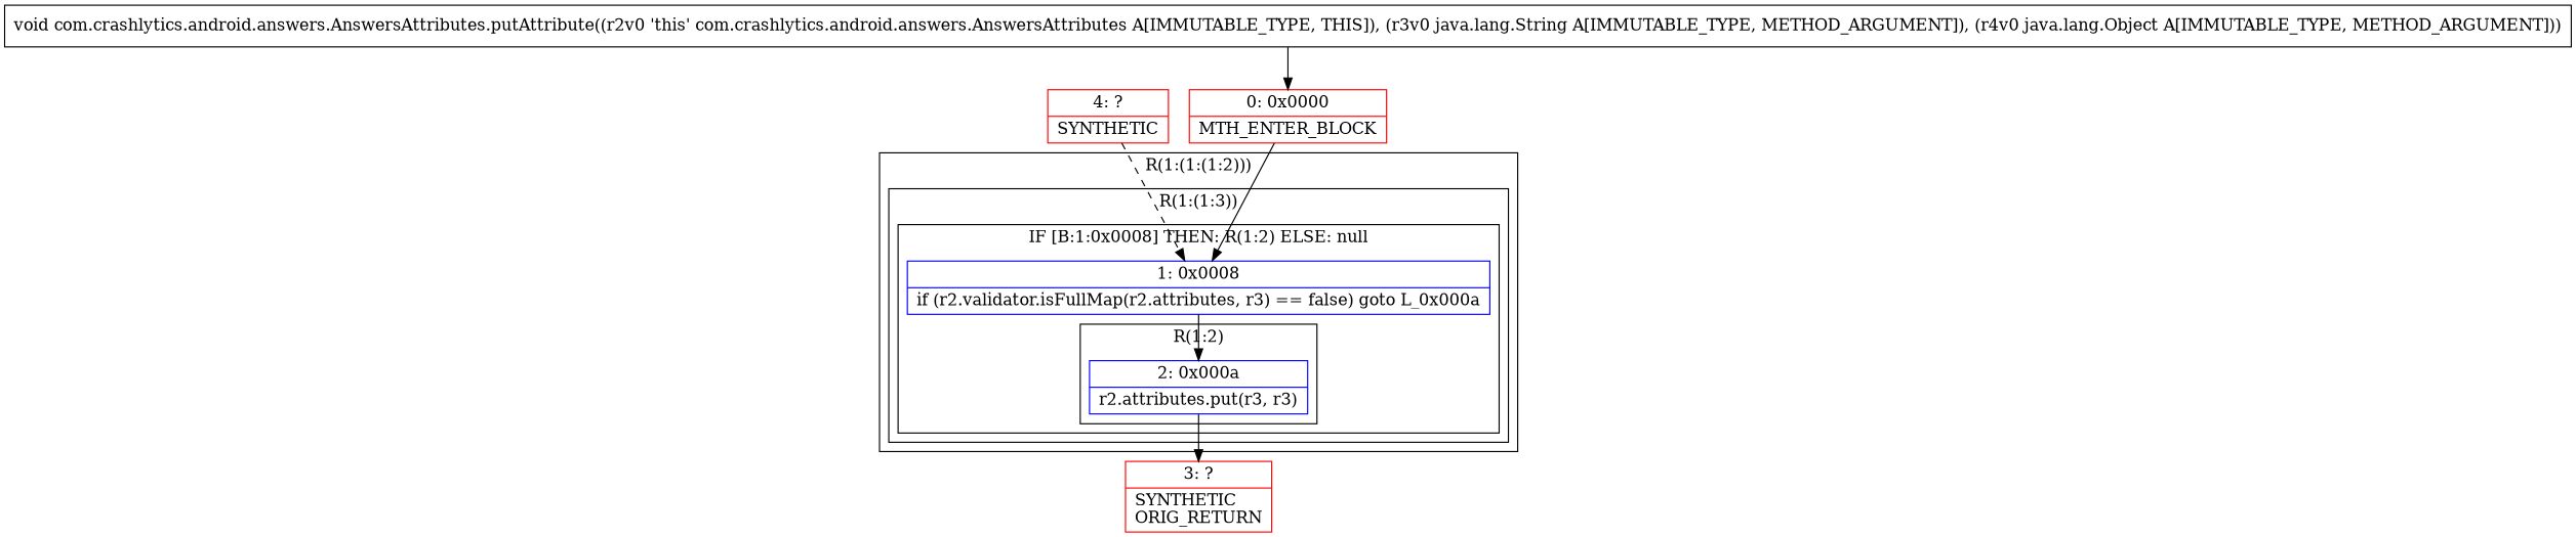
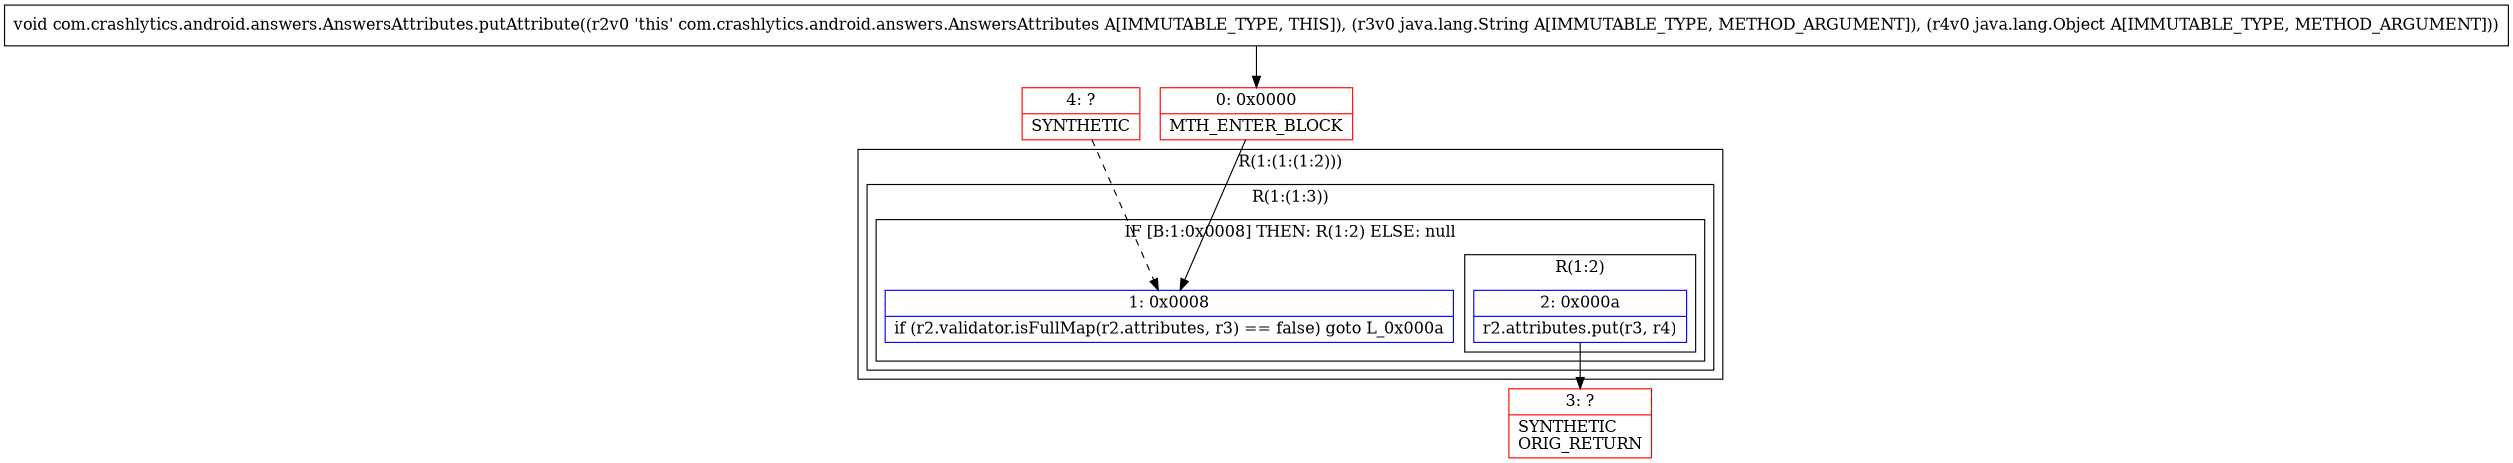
  digraph {
    node [color=red shape=record]
-   n1 [color=blue label="{2\:\ 0x000a|r2.attributes.put(r3, r3)\l}"]
+   n1 [color=blue label="{2\:\ 0x000a|r2.attributes.put(r3, r4)\l}"]
    n2 [color=blue label="{1\:\ 0x0008|if (r2.validator.isFullMap(r2.attributes, r3) == false) goto L_0x000a\l}"]
    n3 [label="{3\:\ ?|SYNTHETIC\lORIG_RETURN\l}"]
    n4 [label="{4\:\ ?|SYNTHETIC\l}"]
    n5 [label="{0\:\ 0x0000|MTH_ENTER_BLOCK\l}"]
    n6 [label="{void com.crashlytics.android.answers.AnswersAttributes.putAttribute((r2v0 'this' com.crashlytics.android.answers.AnswersAttributes A[IMMUTABLE_TYPE, THIS]), (r3v0 java.lang.String A[IMMUTABLE_TYPE, METHOD_ARGUMENT]), (r4v0 java.lang.Object A[IMMUTABLE_TYPE, METHOD_ARGUMENT])) }" color=""]
    subgraph cluster_1 {
      label="R(1:(1:(1:2)))"
      subgraph cluster_2 {
        label="R(1:(1:3))"
        subgraph cluster_3 {
          label="IF [B:1:0x0008] THEN: R(1:2) ELSE: null"
          n2
          subgraph cluster_4 {
            label="R(1:2)"
            n1
          }
        }
      }
    }
    n1 -> n3
-   n2 -> n1
    n4 -> n2 [style=dashed]
    n5 -> n2
    n6 -> n5
  }
